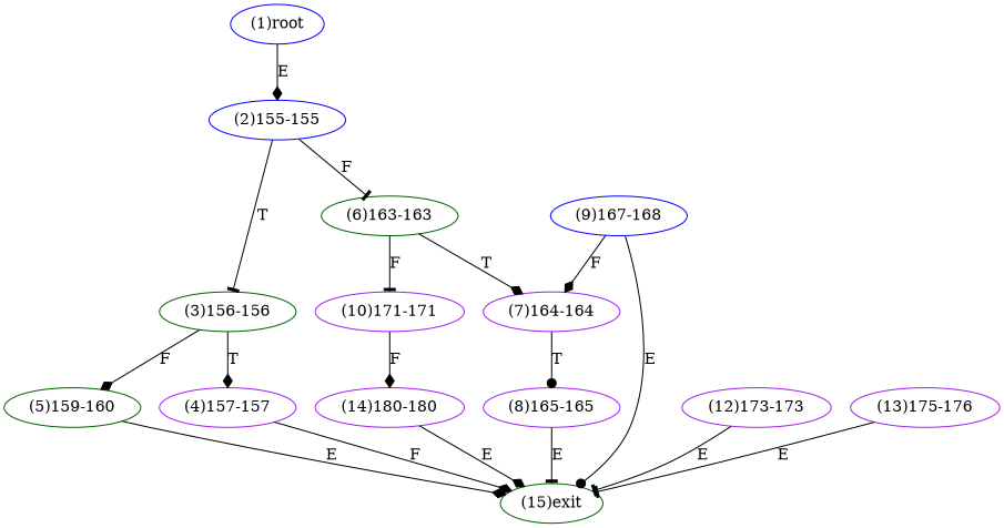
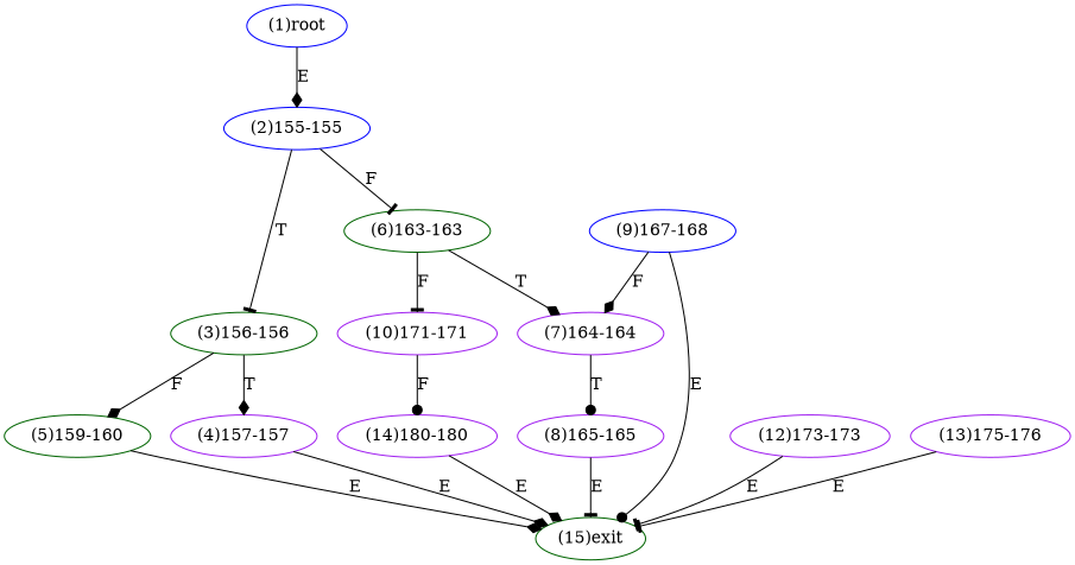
  digraph {
    node [color=purple]
    edge [arrowhead=diamond]
    n1 [color=blue label="(1)root"]
    n2 [color=blue label="(2)155-155"]
    n3 [color=darkgreen label="(3)156-156"]
    n4 [color=darkgreen label="(6)163-163"]
    n5 [label="(4)157-157"]
    n6 [color=darkgreen label="(5)159-160"]
    n7 [label="(7)164-164"]
    n8 [label="(10)171-171"]
    n9 [color=darkgreen label="(15)exit"]
    n10 [label="(8)165-165"]
    n11 [label="(14)180-180"]
    n12 [color=blue label="(9)167-168"]
    n13 [label="(12)173-173"]
    n14 [label="(13)175-176"]
    n1 -> n2 [label=E]
    n2 -> n3 [arrowhead=tee label=T]
    n2 -> n4 [arrowhead=tee label=F]
    n3 -> n5 [label=T]
    n3 -> n6 [label=F]
    n4 -> n7 [label=T]
    n4 -> n8 [arrowhead=tee label=F]
-   n5 -> n9 [label=F]
+   n5 -> n9 [label=E]
    n6 -> n9 [label=E]
    n7 -> n10 [arrowhead=dot label=T]
-   n8 -> n11 [label=F]
+   n8 -> n11 [arrowhead=dot label=F]
    n10 -> n9 [arrowhead=tee label=E]
    n11 -> n9 [label=E]
    n12 -> n7 [label=F]
    n12 -> n9 [arrowhead=dot label=E]
    n13 -> n9 [arrowhead=tee label=E]
    n14 -> n9 [arrowhead=tee label=E]
  }
